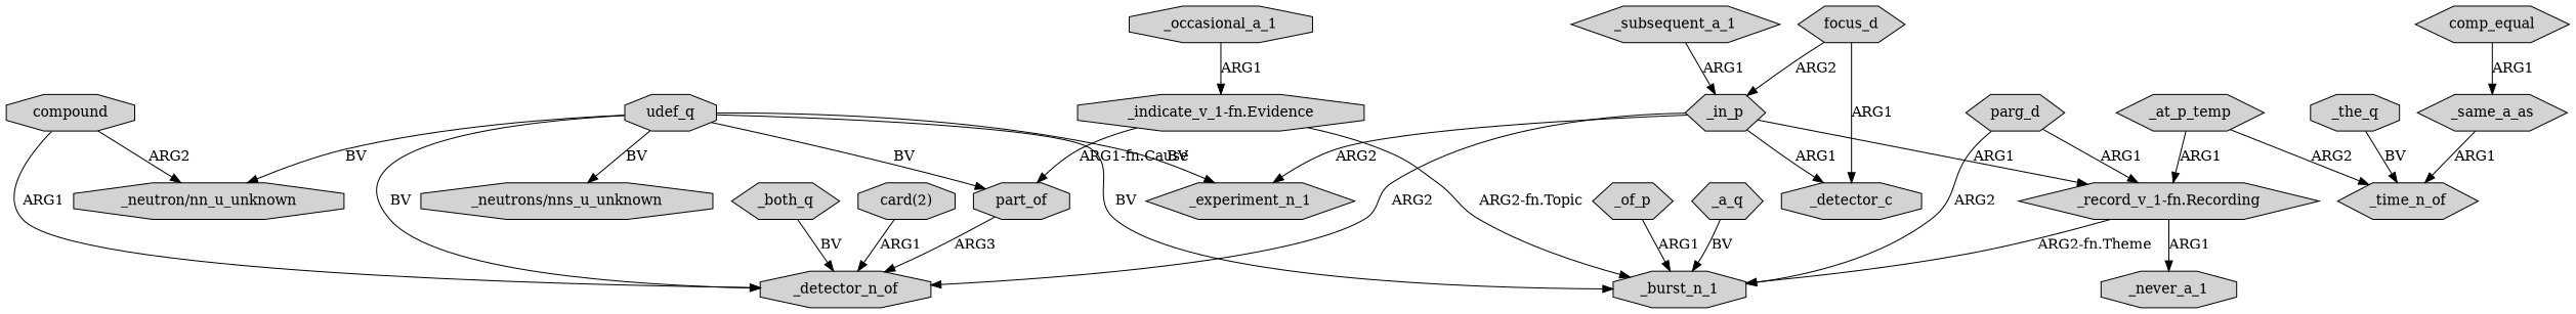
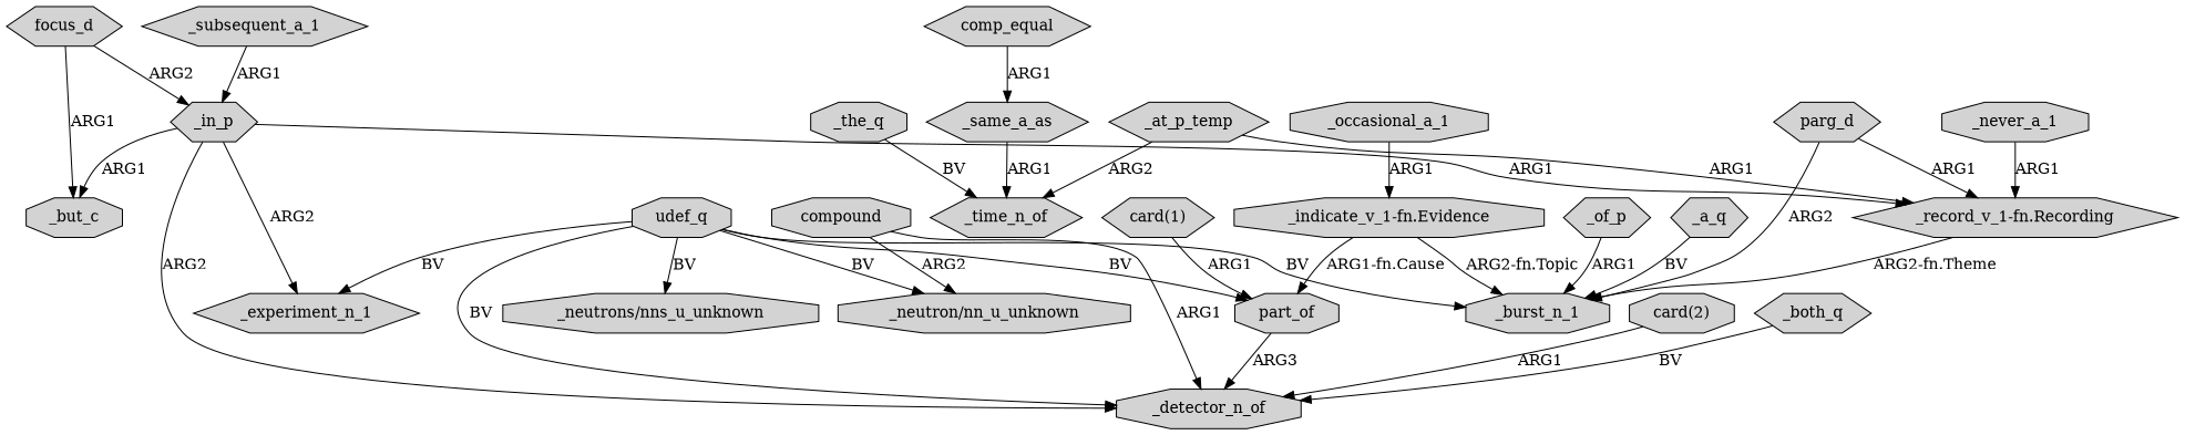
  digraph {
    node [shape=hexagon style=filled]
    "_indicate_v_1-fn.Evidence" [shape=octagon]
    part_of [shape=octagon]
    _burst_n_1 [shape=octagon]
    _detector_n_of [shape=octagon]
    udef_q [shape=octagon]
    "_neutron/nn_u_unknown" [shape=octagon]
    "_neutrons/nns_u_unknown" [shape=octagon]
    _experiment_n_1
    _in_p
-   _but_c [shape=octagon label=_detector_c]
+   _but_c [shape=octagon]
    "_record_v_1-fn.Recording"
    _occasional_a_1 [shape=octagon]
    _never_a_1 [shape=octagon]
    "card(2)" [shape=octagon]
    _of_p
    _at_p_temp
    _time_n_of
    compound [shape=octagon]
    _both_q
    parg_d
    _the_q [shape=octagon]
    comp_equal
    _same_a_as
    _a_q
+   "card(1)"
    _subsequent_a_1
    focus_d
    "_indicate_v_1-fn.Evidence" -> part_of [label="ARG1-fn.Cause"]
    "_indicate_v_1-fn.Evidence" -> _burst_n_1 [label="ARG2-fn.Topic"]
    part_of -> _detector_n_of [label=ARG3]
    udef_q -> part_of [label=BV]
    udef_q -> _burst_n_1 [label=BV]
    udef_q -> _detector_n_of [label=BV]
    udef_q -> "_neutron/nn_u_unknown" [label=BV]
    udef_q -> "_neutrons/nns_u_unknown" [label=BV]
    udef_q -> _experiment_n_1 [label=BV]
    _in_p -> _detector_n_of [label=ARG2]
    _in_p -> _experiment_n_1 [label=ARG2]
    _in_p -> _but_c [label=ARG1]
    _in_p -> "_record_v_1-fn.Recording" [label=ARG1]
    "_record_v_1-fn.Recording" -> _burst_n_1 [label="ARG2-fn.Theme"]
    _occasional_a_1 -> "_indicate_v_1-fn.Evidence" [label=ARG1]
-   "_record_v_1-fn.Recording" -> _never_a_1 [label=ARG1]
+   _never_a_1 -> "_record_v_1-fn.Recording" [label=ARG1]
    "card(2)" -> _detector_n_of [label=ARG1]
    _of_p -> _burst_n_1 [label=ARG1]
    _at_p_temp -> "_record_v_1-fn.Recording" [label=ARG1]
    _at_p_temp -> _time_n_of [label=ARG2]
    compound -> _detector_n_of [label=ARG1]
    compound -> "_neutron/nn_u_unknown" [label=ARG2]
    _both_q -> _detector_n_of [label=BV]
    parg_d -> _burst_n_1 [label=ARG2]
    parg_d -> "_record_v_1-fn.Recording" [label=ARG1]
    _the_q -> _time_n_of [label=BV]
    comp_equal -> _same_a_as [label=ARG1]
    _same_a_as -> _time_n_of [label=ARG1]
    _a_q -> _burst_n_1 [label=BV]
+   "card(1)" -> part_of [label=ARG1]
    _subsequent_a_1 -> _in_p [label=ARG1]
    focus_d -> _in_p [label=ARG2]
    focus_d -> _but_c [label=ARG1]
  }
